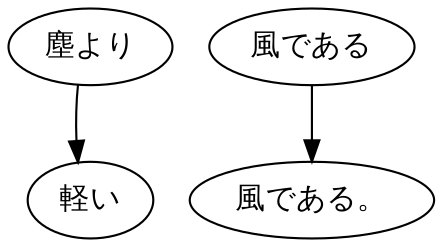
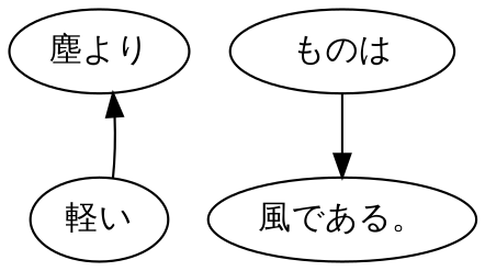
  digraph {
    fontname="Fira Sans"
    node [fontname="Fira Sans"]
    edge [fontname="Fira Sans"]
    n1 [label="塵より"]
    n2 [label="軽い"]
-   n3 [label="風である"]
+   n3 [label="ものは"]
    n4 [label="風である。"]
-   n1 -> n2
+   n2 -> n1
    n3 -> n4
  }
